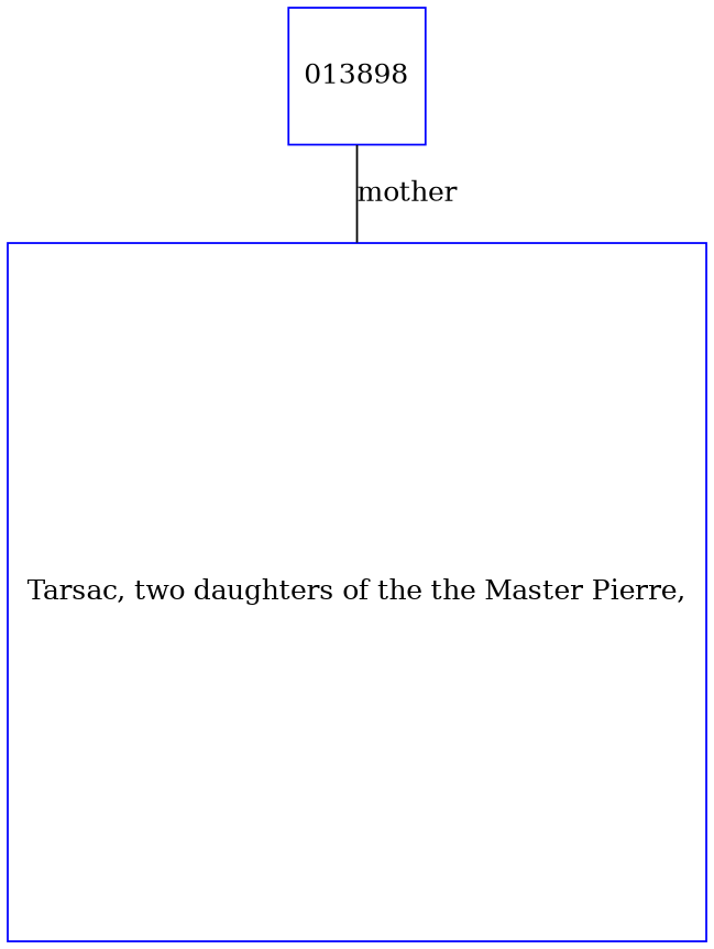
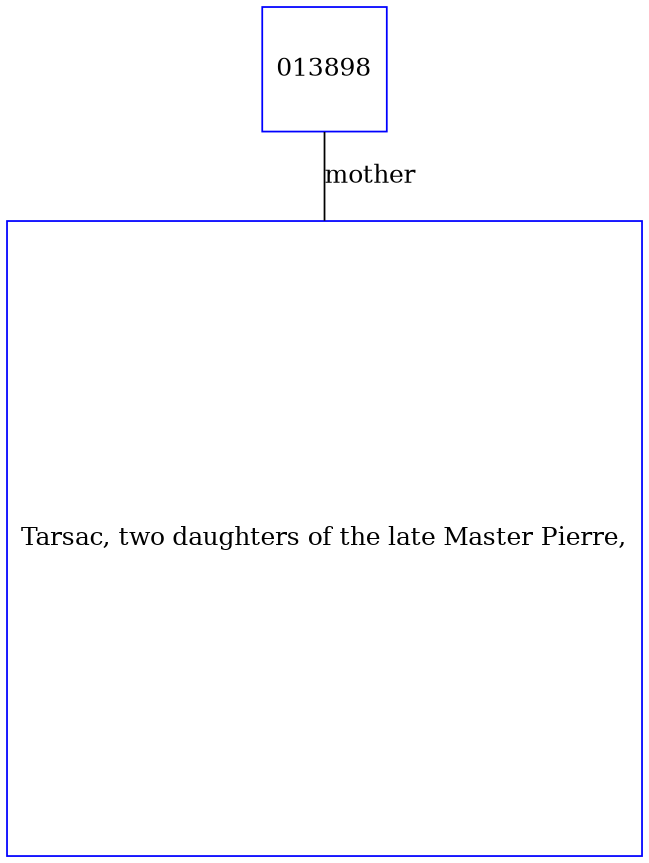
  digraph {
    node [color=blue regular=1 shape=box]
-   n1 [label="Tarsac, two daughters of the the Master Pierre,"]
+   n1 [label="Tarsac, two daughters of the late Master Pierre,"]
    n2 [label=013898]
    n2 -> n1 [arrowsize=0.0 dir=none label=mother]
  }
